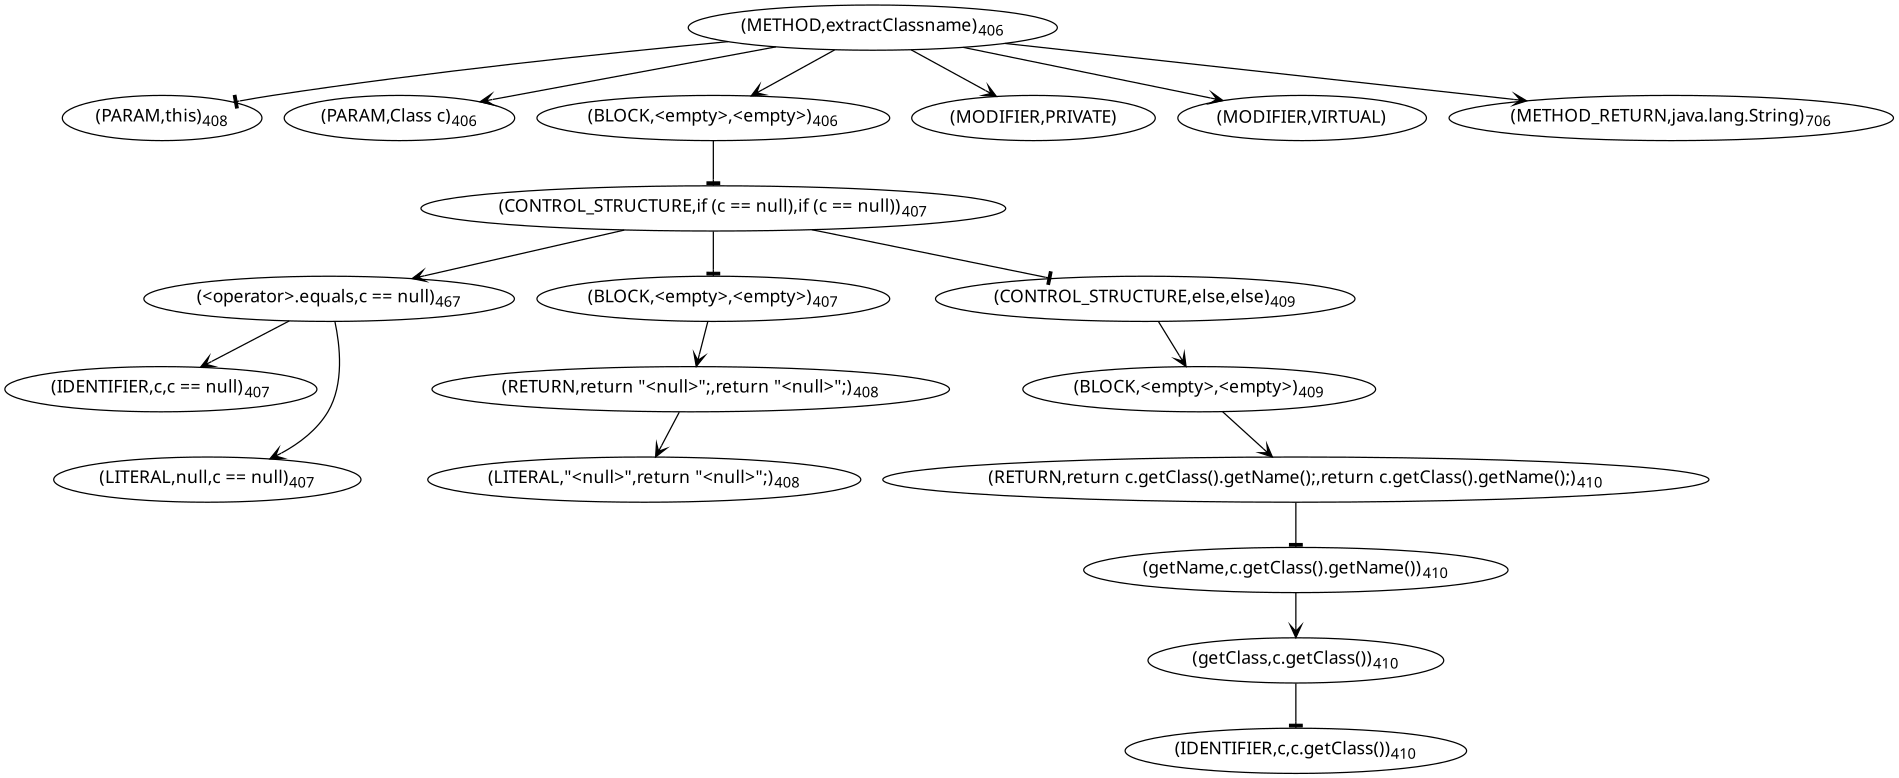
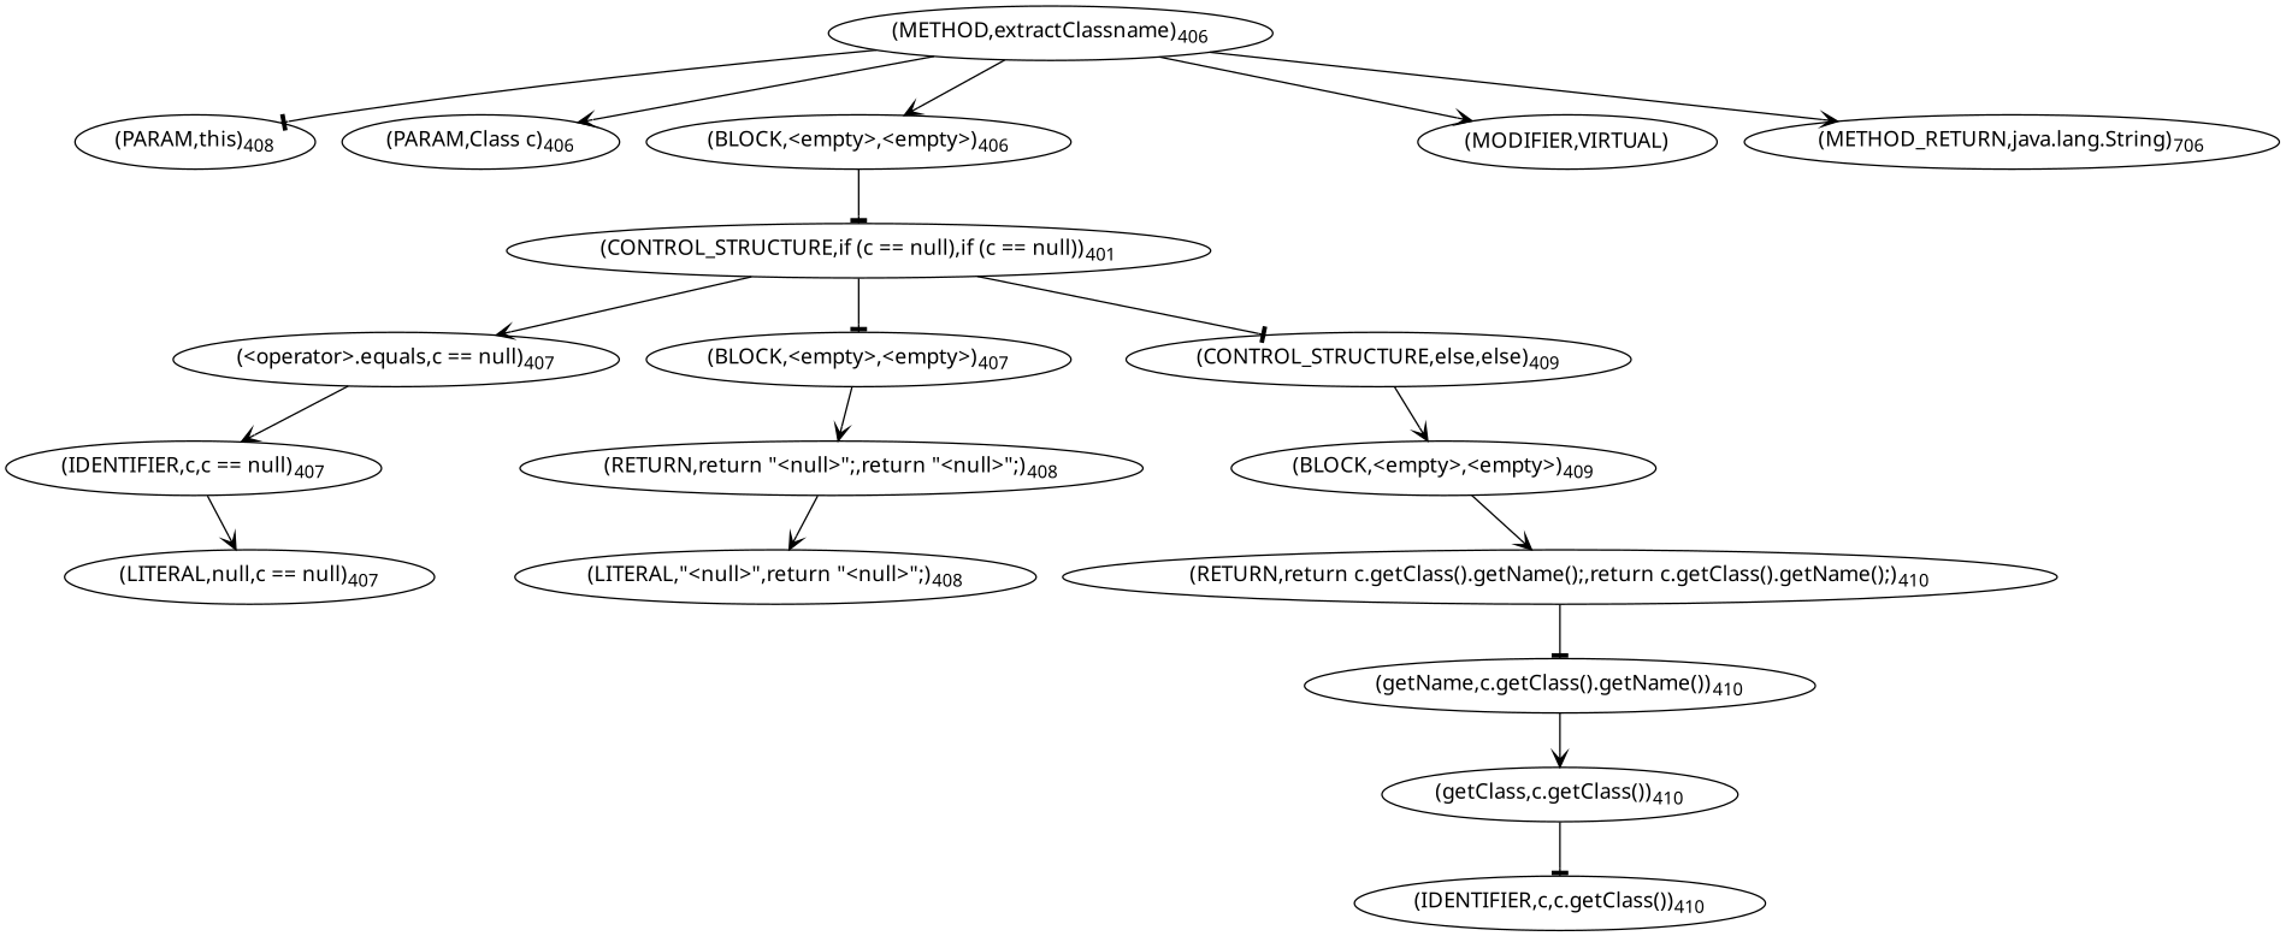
  digraph {
    fontname="Noto Sans"
    node [fontname="Noto Sans"]
    edge [arrowhead=vee fontname="Noto Sans"]
    n1 [label=<(METHOD,extractClassname)<SUB>406</SUB>>]
    n2 [label=<(PARAM,this)<SUB>408</SUB>>]
    n3 [label=<(PARAM,Class c)<SUB>406</SUB>>]
    n4 [label=<(BLOCK,&lt;empty&gt;,&lt;empty&gt;)<SUB>406</SUB>>]
-   n5 [label=<(MODIFIER,PRIVATE)>]
    n6 [label=<(MODIFIER,VIRTUAL)>]
    n7 [label=<(METHOD_RETURN,java.lang.String)<SUB>706</SUB>>]
-   n8 [label=<(CONTROL_STRUCTURE,if (c == null),if (c == null))<SUB>407</SUB>>]
-   n9 [label=<(&lt;operator&gt;.equals,c == null)<SUB>467</SUB>>]
+   n8 [label=<(CONTROL_STRUCTURE,if (c == null),if (c == null))<SUB>401</SUB>>]
+   n9 [label=<(&lt;operator&gt;.equals,c == null)<SUB>407</SUB>>]
    n10 [label=<(BLOCK,&lt;empty&gt;,&lt;empty&gt;)<SUB>407</SUB>>]
    n11 [label=<(CONTROL_STRUCTURE,else,else)<SUB>409</SUB>>]
    n12 [label=<(IDENTIFIER,c,c == null)<SUB>407</SUB>>]
    n13 [label=<(LITERAL,null,c == null)<SUB>407</SUB>>]
    n14 [label=<(RETURN,return &quot;&lt;null&gt;&quot;;,return &quot;&lt;null&gt;&quot;;)<SUB>408</SUB>>]
    n15 [label=<(BLOCK,&lt;empty&gt;,&lt;empty&gt;)<SUB>409</SUB>>]
    n16 [label=<(LITERAL,&quot;&lt;null&gt;&quot;,return &quot;&lt;null&gt;&quot;;)<SUB>408</SUB>>]
    n17 [label=<(RETURN,return c.getClass().getName();,return c.getClass().getName();)<SUB>410</SUB>>]
    n18 [label=<(getName,c.getClass().getName())<SUB>410</SUB>>]
    n19 [label=<(getClass,c.getClass())<SUB>410</SUB>>]
    n20 [label=<(IDENTIFIER,c,c.getClass())<SUB>410</SUB>>]
    n1 -> n2 [arrowhead=tee]
    n1 -> n3
    n1 -> n4
-   n1 -> n5
    n1 -> n6
    n1 -> n7
    n4 -> n8 [arrowhead=tee]
    n8 -> n9
    n8 -> n10 [arrowhead=tee]
    n8 -> n11 [arrowhead=tee]
    n9 -> n12
-   n9 -> n13
+   n12 -> n13
    n10 -> n14
    n11 -> n15
    n14 -> n16
    n15 -> n17
    n17 -> n18 [arrowhead=tee]
    n18 -> n19
    n19 -> n20 [arrowhead=tee]
  }
